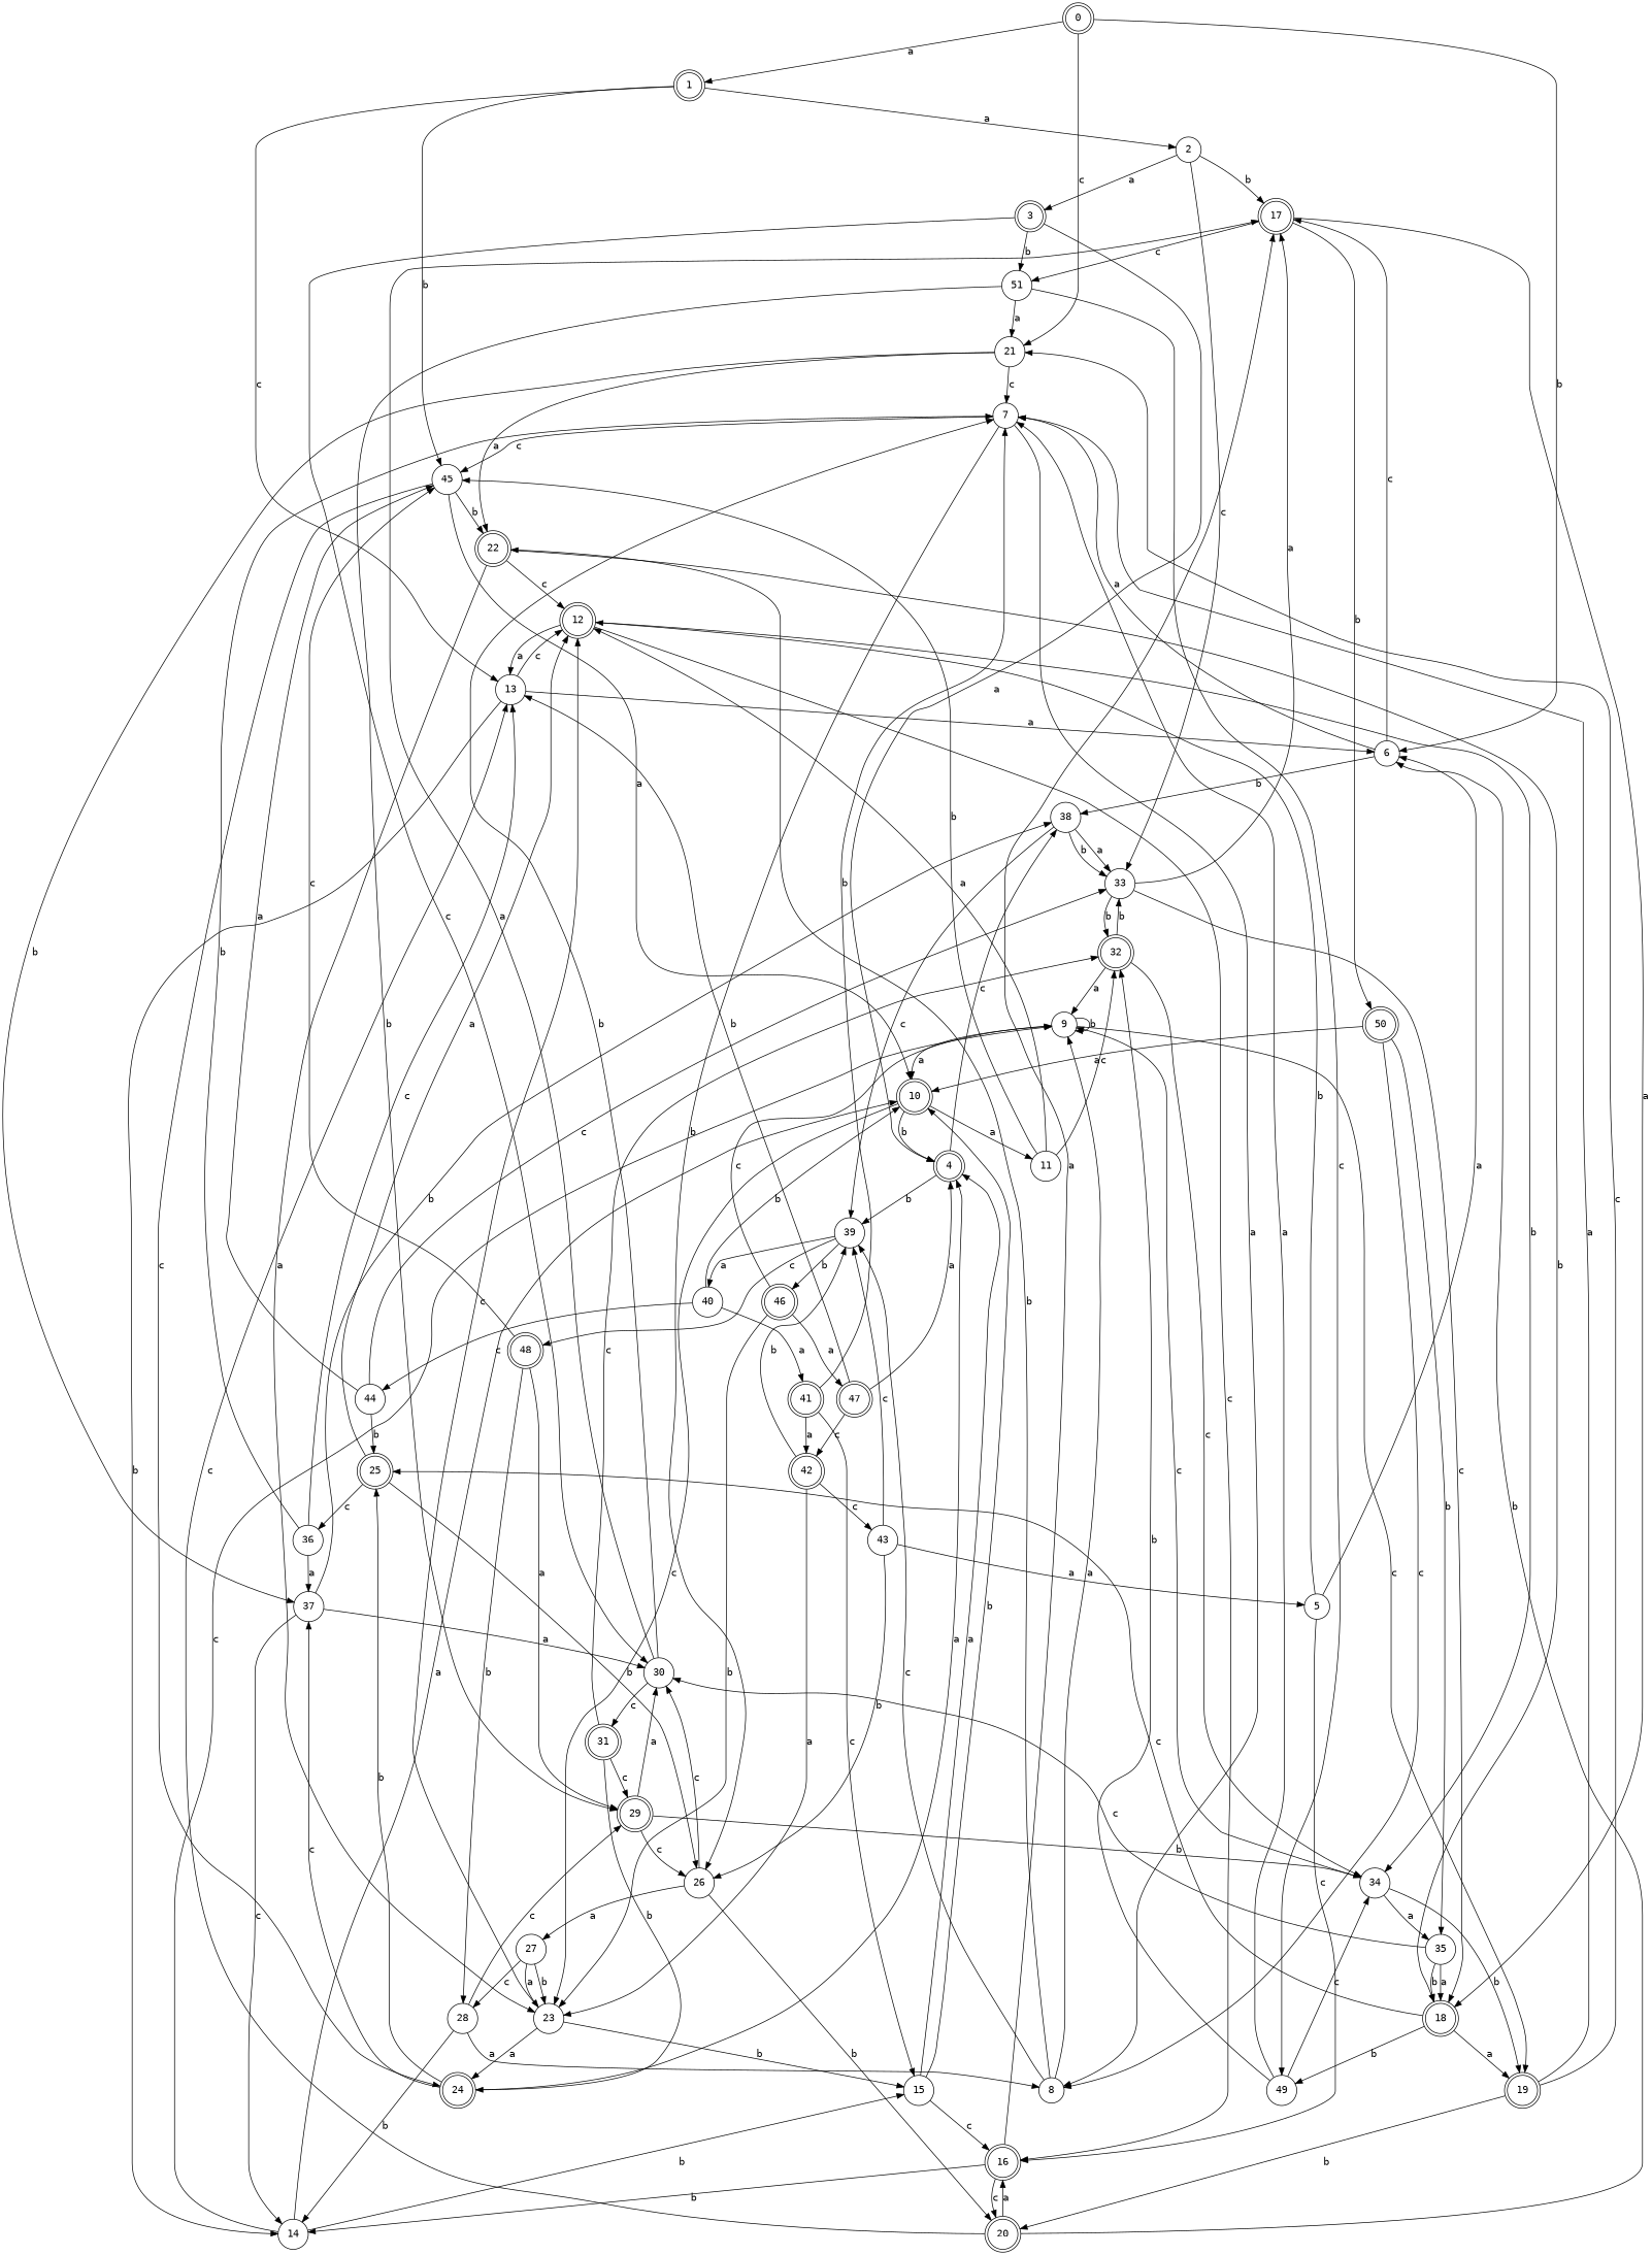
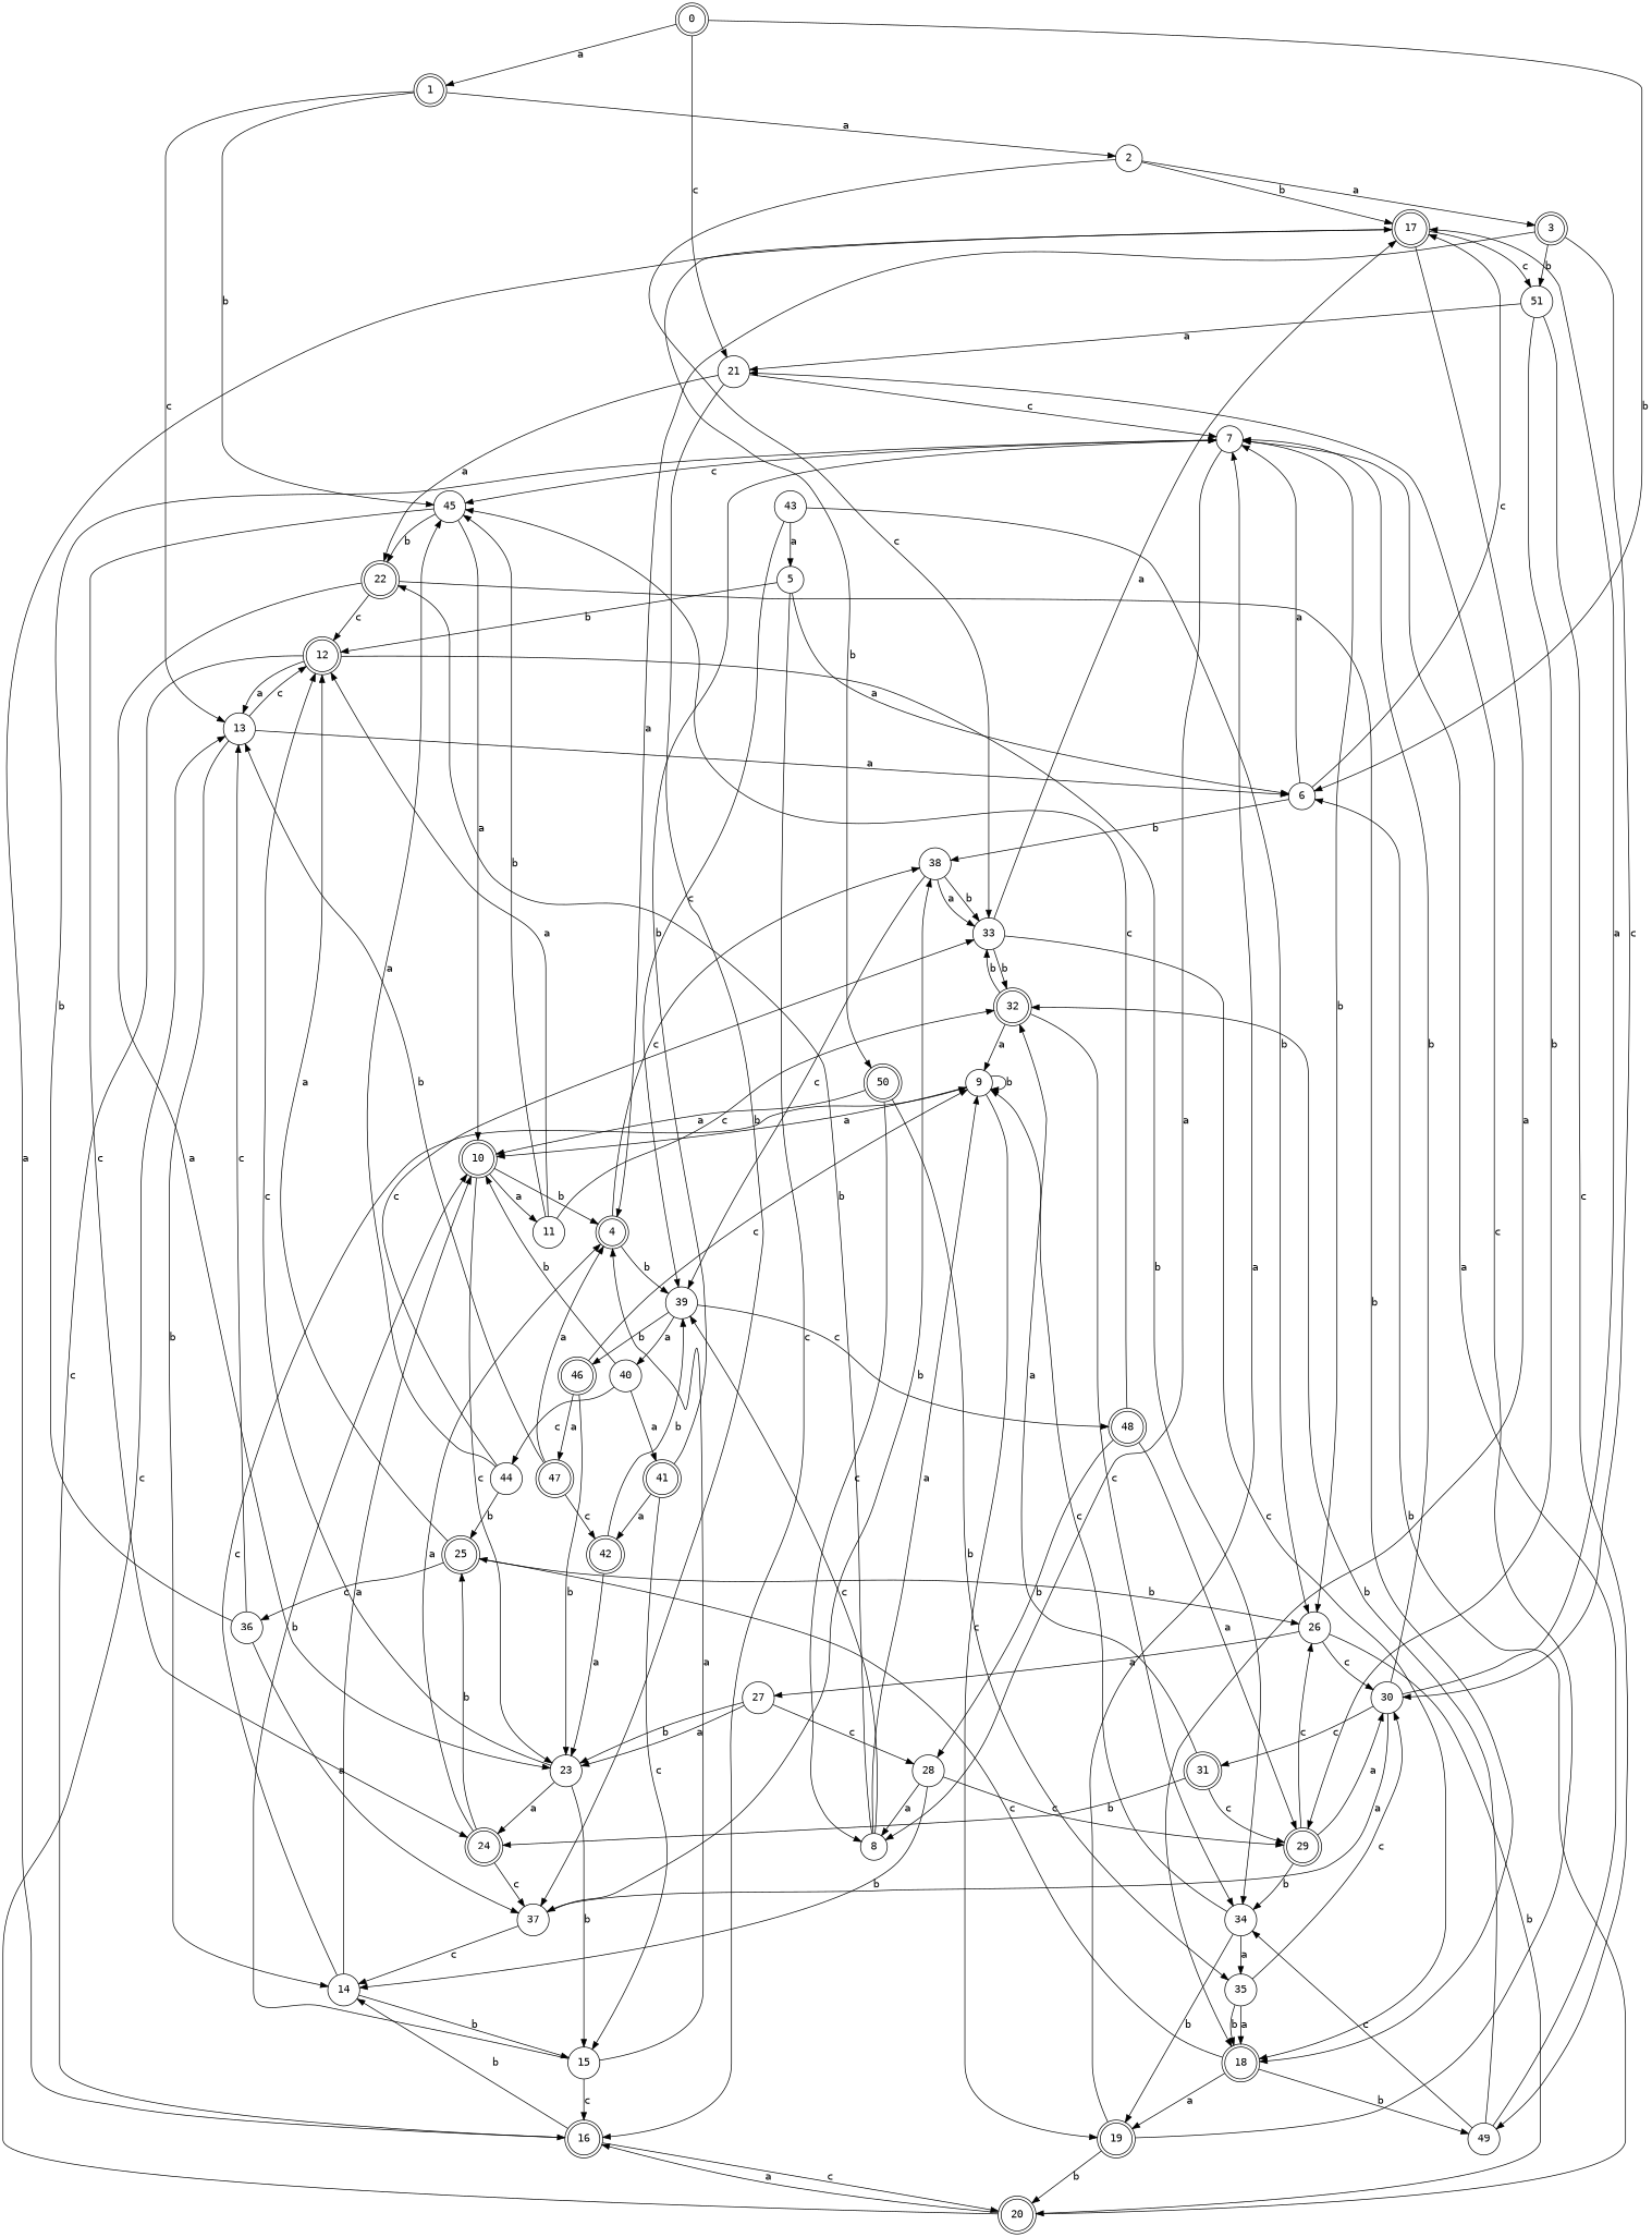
  digraph {
    fontname="DejaVu Sans Mono"
    rankdir=TB
    node [color=black fillcolor=white fontname="DejaVu Sans Mono" shape=circle style=filled]
    edge [fontname="DejaVu Sans Mono"]
    n1 [label=0 shape=doublecircle style="rounded,filled"]
    n2 [label=1 shape=doublecircle style="rounded,filled"]
    n3 [label=6]
    n4 [label=21]
    n5 [label=2]
    n6 [label=13]
    n7 [label=45]
    n8 [label=17 shape=doublecircle style="rounded,filled"]
    n9 [label=38]
    n10 [label=7]
    n11 [label=22 shape=doublecircle style="rounded,filled"]
    n12 [label=37]
    n13 [label=3 shape=doublecircle style="rounded,filled"]
    n14 [label=33]
    n15 [label=12 shape=doublecircle style="rounded,filled"]
    n16 [label=14]
    n17 [label=10 shape=doublecircle style="rounded,filled"]
    n18 [label=24 shape=doublecircle style="rounded,filled"]
    n19 [label=4 shape=doublecircle style="rounded,filled"]
    n20 [label=30]
    n21 [label=51]
    n22 [label=18 shape=doublecircle style="rounded,filled"]
    n23 [label=50 shape=doublecircle style="rounded,filled"]
    n24 [label=32 shape=doublecircle style="rounded,filled"]
    n25 [label=39]
    n26 [label=31 shape=doublecircle style="rounded,filled"]
    n27 [label=49]
    n28 [label=29 shape=doublecircle style="rounded,filled"]
    n29 [label=5]
    n30 [label=16 shape=doublecircle style="rounded,filled"]
    n31 [label=40]
    n32 [label=46 shape=doublecircle style="rounded,filled"]
    n33 [label=48 shape=doublecircle style="rounded,filled"]
    n34 [label=34]
    n35 [label=20 shape=doublecircle style="rounded,filled"]
    n36 [label=8]
    n37 [label=26]
    n38 [label=9]
    n39 [label=27]
    n40 [label=19 shape=doublecircle style="rounded,filled"]
    n41 [label=23]
    n42 [label=11]
    n43 [label=15]
    n44 [label=35]
    n45 [label=25 shape=doublecircle style="rounded,filled"]
    n46 [label=36]
    n47 [label=28]
    n48 [label=41 shape=doublecircle style="rounded,filled"]
    n49 [label=44]
    n50 [label=47 shape=doublecircle style="rounded,filled"]
    n51 [label=42 shape=doublecircle style="rounded,filled"]
    n52 [label=43]
    n1 -> n2 [label=a]
    n1 -> n3 [label=b]
    n1 -> n4 [label=c]
    n2 -> n5 [label=a]
    n2 -> n6 [label=c]
    n2 -> n7 [label=b]
    n3 -> n8 [label=c]
    n3 -> n9 [label=b]
    n3 -> n10 [label=a]
    n4 -> n10 [label=c]
    n4 -> n11 [label=a]
    n4 -> n12 [label=b]
    n5 -> n8 [label=b]
    n5 -> n13 [label=a]
    n5 -> n14 [label=c]
    n6 -> n3 [label=a]
    n6 -> n15 [label=c]
    n6 -> n16 [label=b]
    n7 -> n11 [label=b]
    n7 -> n17 [label=a]
    n7 -> n18 [label=c]
    n8 -> n21 [label=c]
    n8 -> n22 [label=a]
    n8 -> n23 [label=b]
    n9 -> n14 [label=a]
    n9 -> n14 [label=b]
    n9 -> n25 [label=c]
    n10 -> n7 [label=c]
    n10 -> n36 [label=a]
    n10 -> n37 [label=b]
    n11 -> n15 [label=c]
    n11 -> n22 [label=b]
    n11 -> n41 [label=a]
    n12 -> n9 [label=b]
    n12 -> n16 [label=c]
-   n12 -> n20 [label=a]
+   n20 -> n12 [label=a]
    n13 -> n19 [label=a]
    n13 -> n20 [label=c]
    n13 -> n21 [label=b]
    n14 -> n8 [label=a]
    n14 -> n22 [label=c]
    n14 -> n24 [label=b]
    n15 -> n6 [label=a]
    n15 -> n30 [label=c]
    n15 -> n34 [label=b]
    n16 -> n17 [label=a]
    n16 -> n38 [label=c]
    n16 -> n43 [label=b]
    n17 -> n19 [label=b]
    n17 -> n41 [label=c]
    n17 -> n42 [label=a]
    n18 -> n12 [label=c]
    n18 -> n19 [label=a]
    n18 -> n45 [label=b]
    n19 -> n9 [label=c]
    n19 -> n25 [label=b]
    n20 -> n8 [label=a]
    n20 -> n10 [label=b]
    n20 -> n26 [label=c]
    n21 -> n4 [label=a]
    n21 -> n27 [label=c]
    n21 -> n28 [label=b]
    n22 -> n27 [label=b]
    n22 -> n40 [label=a]
    n22 -> n45 [label=c]
    n23 -> n17 [label=a]
    n23 -> n36 [label=c]
    n23 -> n44 [label=b]
    n24 -> n14 [label=b]
    n24 -> n34 [label=c]
    n24 -> n38 [label=a]
    n25 -> n31 [label=a]
    n25 -> n32 [label=b]
    n25 -> n33 [label=c]
    n26 -> n18 [label=b]
-   n26 -> n24 [label=c]
+   n26 -> n24 [label=a]
    n26 -> n28 [label=c]
    n27 -> n10 [label=a]
    n27 -> n24 [label=b]
    n27 -> n34 [label=c]
    n28 -> n20 [label=a]
    n28 -> n34 [label=b]
    n28 -> n37 [label=c]
    n29 -> n3 [label=a]
    n29 -> n15 [label=b]
    n29 -> n30 [label=c]
    n30 -> n8 [label=a]
    n30 -> n16 [label=b]
    n30 -> n35 [label=c]
    n31 -> n17 [label=b]
    n31 -> n48 [label=a]
    n31 -> n49 [label=c]
    n32 -> n38 [label=c]
    n32 -> n41 [label=b]
    n32 -> n50 [label=a]
    n33 -> n7 [label=c]
    n33 -> n28 [label=a]
    n33 -> n47 [label=b]
    n34 -> n38 [label=c]
    n34 -> n40 [label=b]
    n34 -> n44 [label=a]
    n35 -> n3 [label=b]
    n35 -> n6 [label=c]
    n35 -> n30 [label=a]
    n36 -> n11 [label=b]
    n36 -> n25 [label=c]
    n36 -> n38 [label=a]
    n37 -> n20 [label=c]
    n37 -> n35 [label=b]
    n37 -> n39 [label=a]
    n38 -> n17 [label=a]
    n38 -> n38 [label=b]
    n38 -> n40 [label=c]
    n39 -> n41 [label=a]
    n39 -> n41 [label=b]
    n39 -> n47 [label=c]
    n40 -> n4 [label=c]
    n40 -> n10 [label=a]
    n40 -> n35 [label=b]
    n41 -> n15 [label=c]
    n41 -> n18 [label=a]
    n41 -> n43 [label=b]
    n42 -> n7 [label=b]
    n42 -> n15 [label=a]
    n42 -> n24 [label=c]
    n43 -> n17 [label=b]
    n43 -> n19 [label=a]
    n43 -> n30 [label=c]
    n44 -> n20 [label=c]
    n44 -> n22 [label=a]
    n44 -> n22 [label=b]
    n45 -> n15 [label=a]
    n45 -> n37 [label=b]
    n45 -> n46 [label=c]
    n46 -> n6 [label=c]
    n46 -> n10 [label=b]
    n46 -> n12 [label=a]
    n47 -> n16 [label=b]
    n47 -> n28 [label=c]
    n47 -> n36 [label=a]
    n48 -> n10 [label=b]
    n48 -> n43 [label=c]
    n48 -> n51 [label=a]
    n49 -> n7 [label=a]
    n49 -> n14 [label=c]
    n49 -> n45 [label=b]
    n50 -> n6 [label=b]
    n50 -> n19 [label=a]
    n50 -> n51 [label=c]
    n51 -> n25 [label=b]
    n51 -> n41 [label=a]
-   n51 -> n52 [label=c]
    n52 -> n25 [label=c]
    n52 -> n29 [label=a]
    n52 -> n37 [label=b]
  }
